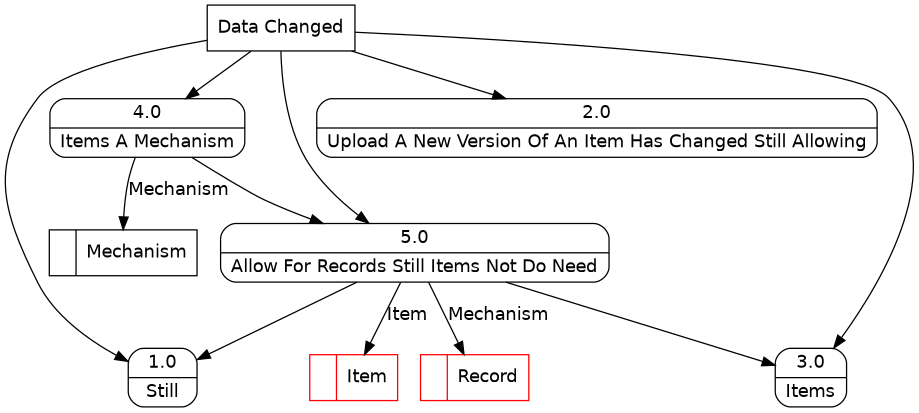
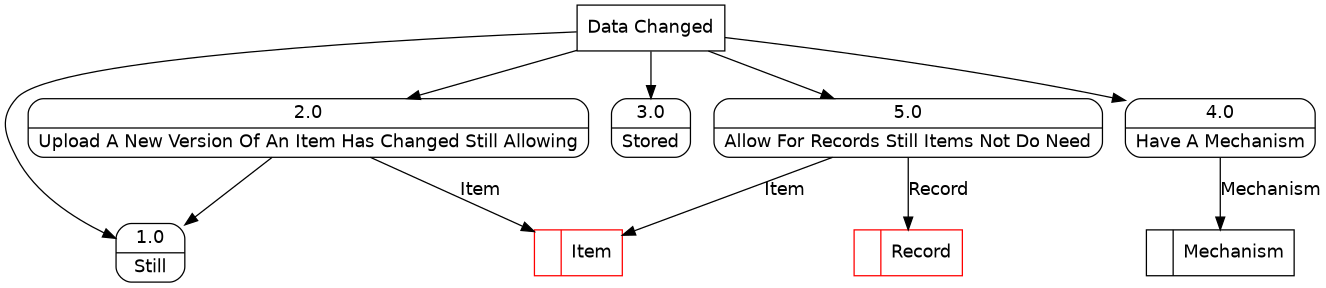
  digraph {
    fontname="DejaVu Sans"
    node [fontname="DejaVu Sans" shape=Mrecord]
    edge [fontname="DejaVu Sans"]
    n1 [color=red label="<f0>  |<f1> Item " shape=record]
    n2 [color=red label="<f0>  |<f1> Record " shape=record]
    n3 [label="<f0>  |<f1> Mechanism " shape=record]
    n4 [label="Data Changed" shape=box]
    n5 [label="{<f0> 1.0|<f1> Still }"]
    n6 [label="{<f0> 2.0|<f1> Upload A New Version Of An Item Has Changed Still Allowing }"]
-   n7 [label="{<f0> 3.0|<f1> Items }"]
-   n8 [label="{<f0> 4.0|<f1> Items A Mechanism }"]
+   n7 [label="{<f0> 3.0|<f1> Stored }"]
+   n8 [label="{<f0> 4.0|<f1> Have A Mechanism }"]
    n9 [label="{<f0> 5.0|<f1> Allow For Records Still Items Not Do Need }"]
    n4 -> n5
    n4 -> n6
    n4 -> n7
    n4 -> n8
    n4 -> n9
-   n9 -> n5
+   n6 -> n1 [label=Item]
+   n6 -> n5
    n8 -> n3 [label=Mechanism]
-   n8 -> n9
    n9 -> n1 [label=Item]
-   n9 -> n2 [label=Mechanism]
-   n9 -> n7
+   n9 -> n2 [label=Record]
  }
